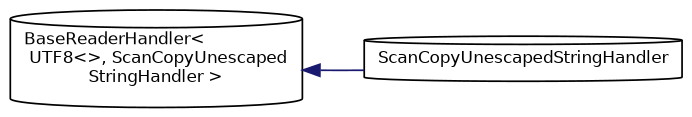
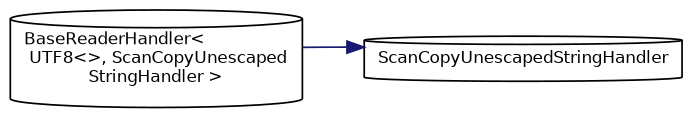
  digraph {
    rankdir=LR
    node [color=black fillcolor=white fontname=Helvetica fontsize=10 shape=cylinder style=filled]
    n1 [height=0.2 label="BaseReaderHandler\<\l UTF8\<\>, ScanCopyUnescaped\lStringHandler \>" width=0.4]
    n2 [height=0.2 label=ScanCopyUnescapedStringHandler width=0.4]
-   n1 -> n2 [color=midnightblue dir=back fontname=Helvetica fontsize=10 labelfontname=Helvetica labelfontsize=10 style=solid]
+   n2 -> n1 [color=midnightblue dir=back fontname=Helvetica fontsize=10 labelfontname=Helvetica labelfontsize=10 style=solid]
  }
